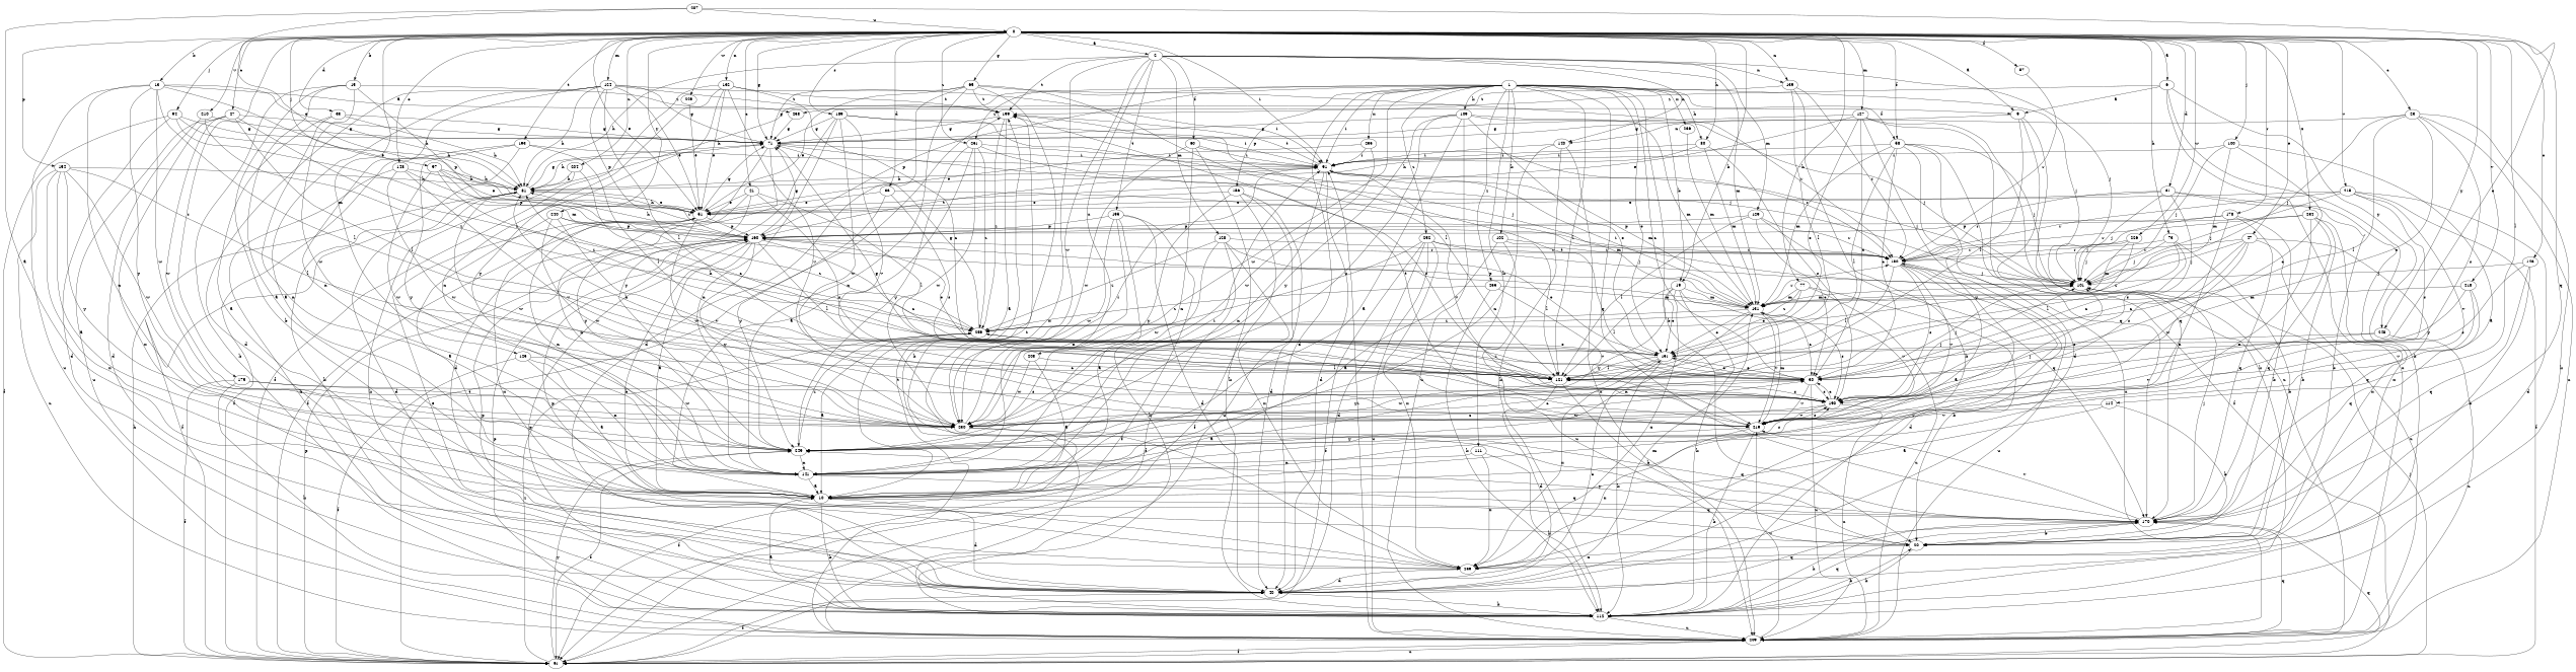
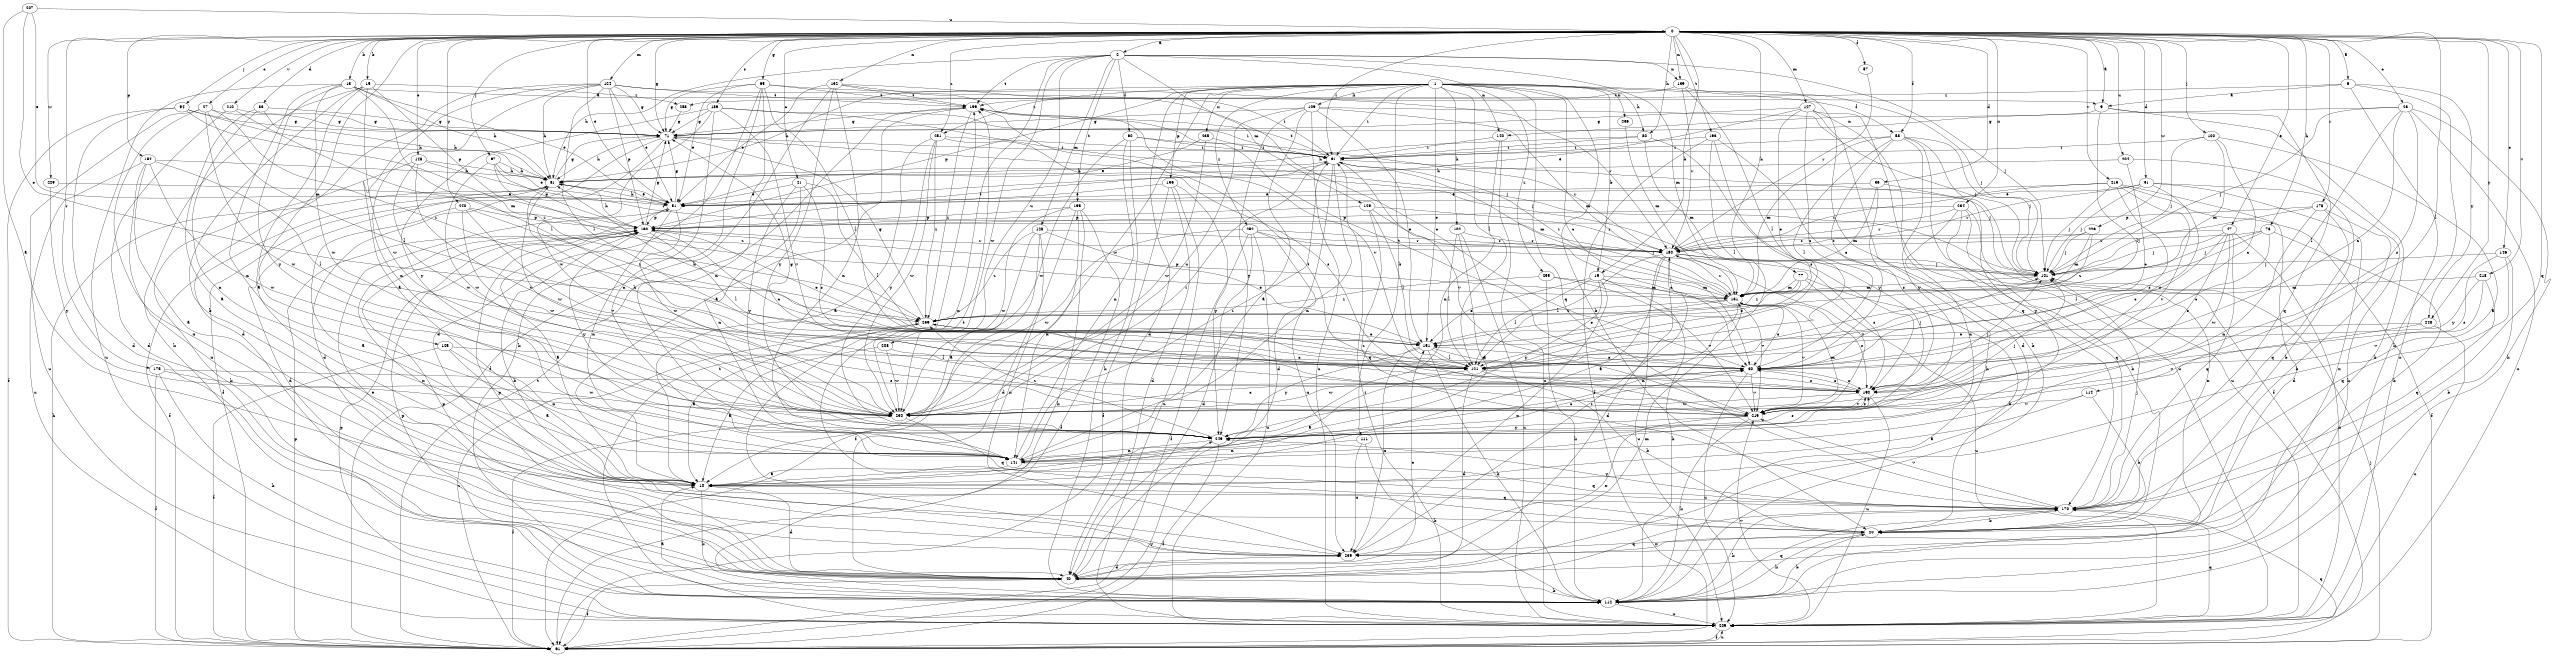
  strict digraph {
    0
    2
    6
    9
    13
    15
    19
    21
    23
    27
    31
    33
    36
    47
    51
    57
    58
    65
    71
    73
    77
    80
    91
    94
    97
    100
    114
    124
    125
    127
    132
    139
    146
    148
    154
    170
    175
    178
    189
    193
    204
    210
    215
    218
    226
    229
    234
    240
    248
    251
    81
    101
    230
    60
    128
    129
    131
    140
    195
    199
    208
    239
    112
    209
    258
    121
    141
    249
    20
    160
    10
    151
    219
    190
    30
    259
    180
    61
    40
    207
    1
    102
    109
    111
    156
    235
    236
    252
    255
    0 -> 2 [label=a]
    0 -> 6 [label=a]
    0 -> 9 [label=a]
    0 -> 13 [label=b]
    0 -> 15 [label=b]
    0 -> 19 [label=b]
    0 -> 21 [label=c]
    0 -> 23 [label=c]
    0 -> 27 [label=c]
    0 -> 31 [label=d]
    0 -> 33 [label=d]
    0 -> 36 [label=d]
    0 -> 47 [label=e]
    0 -> 51 [label=e]
    0 -> 57 [label=f]
    0 -> 58 [label=f]
    0 -> 65 [label=g]
    0 -> 71 [label=g]
    0 -> 73 [label=h]
    0 -> 77 [label=h]
    0 -> 80 [label=h]
    0 -> 91 [label=i]
    0 -> 94 [label=j]
    0 -> 97 [label=j]
    0 -> 100 [label=j]
    0 -> 114 [label=l]
    0 -> 124 [label=m]
    0 -> 125 [label=m]
    0 -> 127 [label=m]
    0 -> 132 [label=n]
    0 -> 139 [label=n]
    0 -> 146 [label=o]
    0 -> 148 [label=o]
    0 -> 154 [label=p]
    0 -> 170 [label=q]
    0 -> 175 [label=r]
    0 -> 178 [label=r]
    0 -> 189 [label=s]
    0 -> 193 [label=t]
    0 -> 204 [label=u]
    0 -> 210 [label=v]
    0 -> 215 [label=v]
    0 -> 218 [label=v]
    0 -> 226 [label=w]
    0 -> 229 [label=w]
    0 -> 234 [label=x]
    0 -> 240 [label=y]
    0 -> 248 [label=y]
    0 -> 251 [label=z]
    2 -> 139 [label=n]
    2 -> 81 [label=h]
    2 -> 101 [label=j]
    2 -> 230 [label=w]
    2 -> 60 [label=f]
    2 -> 128 [label=m]
    2 -> 129 [label=m]
    2 -> 131 [label=m]
    2 -> 140 [label=n]
    2 -> 195 [label=t]
    2 -> 199 [label=t]
    2 -> 208 [label=u]
    2 -> 239 [label=x]
    6 -> 9 [label=a]
    6 -> 248 [label=y]
    6 -> 112 [label=k]
    6 -> 209 [label=u]
    6 -> 258 [label=z]
    9 -> 170 [label=q]
    9 -> 140 [label=n]
    9 -> 112 [label=k]
    9 -> 121 [label=l]
    13 -> 9 [label=a]
    13 -> 51 [label=e]
    13 -> 81 [label=h]
    13 -> 230 [label=w]
    13 -> 209 [label=u]
    13 -> 121 [label=l]
    13 -> 141 [label=n]
    13 -> 249 [label=y]
    15 -> 230 [label=w]
    15 -> 112 [label=k]
    15 -> 258 [label=z]
    15 -> 20 [label=b]
    15 -> 160 [label=p]
    15 -> 10 [label=a]
    19 -> 131 [label=m]
    19 -> 239 [label=x]
    19 -> 112 [label=k]
    19 -> 121 [label=l]
    19 -> 249 [label=y]
    19 -> 151 [label=o]
    19 -> 219 [label=v]
    21 -> 51 [label=e]
    21 -> 121 [label=l]
    21 -> 141 [label=n]
    21 -> 249 [label=y]
    21 -> 190 [label=s]
    23 -> 71 [label=g]
    23 -> 101 [label=j]
    23 -> 112 [label=k]
    23 -> 209 [label=u]
    23 -> 121 [label=l]
    23 -> 190 [label=s]
    23 -> 30 [label=c]
    27 -> 71 [label=g]
    27 -> 230 [label=w]
    27 -> 239 [label=x]
    27 -> 209 [label=u]
    27 -> 121 [label=l]
    27 -> 259 [label=z]
    31 -> 51 [label=e]
    31 -> 101 [label=j]
    31 -> 239 [label=x]
    31 -> 20 [label=b]
    31 -> 190 [label=s]
    31 -> 180 [label=r]
    33 -> 71 [label=g]
    33 -> 81 [label=h]
    33 -> 141 [label=n]
    33 -> 10 [label=a]
    36 -> 51 [label=e]
    36 -> 131 [label=m]
    36 -> 249 [label=y]
    36 -> 190 [label=s]
    47 -> 170 [label=q]
    47 -> 101 [label=j]
    47 -> 230 [label=w]
    47 -> 209 [label=u]
    47 -> 190 [label=s]
    47 -> 30 [label=c]
    47 -> 180 [label=r]
    51 -> 71 [label=g]
    51 -> 81 [label=h]
    51 -> 230 [label=w]
    51 -> 239 [label=x]
    51 -> 141 [label=n]
    51 -> 160 [label=p]
    57 -> 180 [label=r]
    58 -> 91 [label=i]
    58 -> 101 [label=j]
    58 -> 131 [label=m]
    58 -> 209 [label=u]
    58 -> 121 [label=l]
    58 -> 249 [label=y]
    58 -> 30 [label=c]
    58 -> 61 [label=f]
    65 -> 51 [label=e]
    65 -> 71 [label=g]
    65 -> 199 [label=t]
    65 -> 112 [label=k]
    65 -> 121 [label=l]
    65 -> 141 [label=n]
    65 -> 180 [label=r]
    65 -> 40 [label=d]
    71 -> 91 [label=i]
    71 -> 81 [label=h]
    71 -> 101 [label=j]
    71 -> 61 [label=f]
    71 -> 40 [label=d]
    73 -> 101 [label=j]
    73 -> 121 [label=l]
    73 -> 20 [label=b]
    73 -> 30 [label=c]
    73 -> 180 [label=r]
    77 -> 131 [label=m]
    77 -> 209 [label=u]
    77 -> 20 [label=b]
    77 -> 151 [label=o]
    77 -> 259 [label=z]
    80 -> 91 [label=i]
    80 -> 81 [label=h]
    80 -> 131 [label=m]
    80 -> 190 [label=s]
    91 -> 81 [label=h]
    91 -> 101 [label=j]
    91 -> 131 [label=m]
    91 -> 199 [label=t]
    91 -> 141 [label=n]
    91 -> 160 [label=t]
    91 -> 219 [label=v]
    91 -> 40 [label=d]
    94 -> 71 [label=g]
    94 -> 81 [label=h]
    94 -> 131 [label=m]
    94 -> 61 [label=f]
    94 -> 40 [label=d]
    97 -> 51 [label=e]
    97 -> 81 [label=h]
    97 -> 230 [label=w]
    97 -> 160 [label=p]
    97 -> 259 [label=z]
    100 -> 91 [label=i]
    100 -> 101 [label=j]
    100 -> 131 [label=m]
    100 -> 10 [label=a]
    100 -> 30 [label=c]
    114 -> 20 [label=b]
    114 -> 10 [label=a]
    114 -> 219 [label=v]
    124 -> 51 [label=e]
    124 -> 71 [label=g]
    124 -> 91 [label=i]
    124 -> 81 [label=h]
    124 -> 199 [label=t]
    124 -> 121 [label=l]
    124 -> 141 [label=n]
    124 -> 160 [label=p]
    124 -> 10 [label=a]
    124 -> 40 [label=d]
    125 -> 141 [label=n]
    125 -> 10 [label=a]
    125 -> 30 [label=c]
    125 -> 61 [label=f]
    127 -> 51 [label=e]
    127 -> 71 [label=g]
    127 -> 170 [label=q]
    127 -> 209 [label=u]
    127 -> 151 [label=o]
    127 -> 30 [label=c]
    127 -> 40 [label=d]
    132 -> 51 [label=e]
    132 -> 199 [label=t]
    132 -> 141 [label=n]
    132 -> 249 [label=y]
    132 -> 219 [label=v]
    132 -> 30 [label=c]
    132 -> 61 [label=f]
    139 -> 199 [label=t]
    139 -> 112 [label=k]
    139 -> 121 [label=l]
    139 -> 180 [label=r]
    146 -> 170 [label=q]
    146 -> 101 [label=j]
    146 -> 20 [label=b]
    146 -> 190 [label=s]
    148 -> 81 [label=h]
    148 -> 230 [label=w]
    148 -> 112 [label=k]
    148 -> 219 [label=v]
    148 -> 180 [label=r]
    154 -> 81 [label=h]
    154 -> 230 [label=w]
    154 -> 239 [label=x]
    154 -> 209 [label=u]
    154 -> 121 [label=l]
    154 -> 10 [label=a]
    170 -> 101 [label=j]
    170 -> 112 [label=k]
    170 -> 249 [label=y]
    170 -> 20 [label=b]
    170 -> 219 [label=v]
    175 -> 230 [label=w]
    175 -> 112 [label=k]
    175 -> 190 [label=s]
    175 -> 61 [label=f]
    178 -> 170 [label=q]
    178 -> 101 [label=j]
    178 -> 141 [label=n]
    178 -> 20 [label=b]
    178 -> 160 [label=p]
    189 -> 71 [label=g]
    189 -> 91 [label=i]
    189 -> 101 [label=j]
    189 -> 230 [label=w]
    189 -> 141 [label=n]
    189 -> 249 [label=y]
    189 -> 219 [label=v]
    193 -> 91 [label=i]
    193 -> 112 [label=k]
    193 -> 121 [label=l]
    193 -> 249 [label=y]
    193 -> 61 [label=f]
    204 -> 81 [label=h]
    204 -> 112 [label=k]
    204 -> 30 [label=c]
    210 -> 71 [label=g]
    210 -> 259 [label=z]
    210 -> 40 [label=d]
    215 -> 51 [label=e]
    215 -> 101 [label=j]
    215 -> 219 [label=v]
    215 -> 190 [label=s]
    215 -> 180 [label=r]
    215 -> 61 [label=f]
    215 -> 40 [label=d]
    218 -> 170 [label=q]
    218 -> 131 [label=m]
    218 -> 121 [label=y]
    218 -> 219 [label=v]
    226 -> 101 [label=j]
    226 -> 131 [label=m]
    226 -> 259 [label=z]
    226 -> 180 [label=r]
    229 -> 51 [label=e]
-   154 -> 249 [label=y]
+   229 -> 249 [label=y]
    234 -> 170 [label=q]
    234 -> 239 [label=x]
    234 -> 141 [label=n]
    234 -> 20 [label=b]
    234 -> 160 [label=p]
    234 -> 180 [label=r]
    240 -> 230 [label=w]
    240 -> 160 [label=p]
    240 -> 10 [label=a]
    240 -> 219 [label=v]
    240 -> 259 [label=z]
    248 -> 209 [label=u]
    248 -> 151 [label=o]
    248 -> 219 [label=v]
    251 -> 91 [label=i]
    251 -> 230 [label=w]
    251 -> 249 [label=y]
    251 -> 10 [label=a]
    251 -> 190 [label=s]
    251 -> 259 [label=z]
    81 -> 51 [label=e]
    81 -> 71 [label=g]
    81 -> 230 [label=w]
    81 -> 61 [label=f]
    81 -> 40 [label=d]
    101 -> 131 [label=m]
    230 -> 91 [label=i]
    230 -> 170 [label=q]
    230 -> 101 [label=j]
    230 -> 30 [label=c]
    230 -> 61 [label=f]
    60 -> 91 [label=i]
    60 -> 230 [label=w]
    60 -> 112 [label=k]
    60 -> 141 [label=n]
    60 -> 180 [label=r]
    128 -> 239 [label=x]
    128 -> 10 [label=a]
    128 -> 151 [label=o]
    128 -> 259 [label=z]
    128 -> 180 [label=r]
    128 -> 61 [label=f]
    129 -> 170 [label=q]
    129 -> 121 [label=l]
    129 -> 160 [label=p]
    129 -> 30 [label=c]
    129 -> 180 [label=r]
    131 -> 91 [label=i]
    131 -> 141 [label=n]
    131 -> 160 [label=p]
    131 -> 151 [label=o]
    131 -> 219 [label=v]
    131 -> 190 [label=s]
    131 -> 30 [label=c]
    131 -> 259 [label=z]
    131 -> 180 [label=r]
    140 -> 91 [label=i]
-   140 -> 112 [label=k]
    140 -> 209 [label=u]
    140 -> 141 [label=n]
    195 -> 230 [label=w]
    195 -> 112 [label=k]
    195 -> 141 [label=n]
    195 -> 160 [label=p]
    195 -> 61 [label=f]
    195 -> 40 [label=d]
    199 -> 71 [label=g]
    199 -> 10 [label=a]
    199 -> 259 [label=z]
    208 -> 230 [label=w]
    208 -> 121 [label=l]
    208 -> 10 [label=a]
    239 -> 160 [label=p]
    239 -> 180 [label=r]
    239 -> 40 [label=d]
    112 -> 170 [label=q]
    112 -> 209 [label=u]
    112 -> 20 [label=b]
    112 -> 160 [label=p]
    112 -> 10 [label=a]
    209 -> 91 [label=i]
    209 -> 170 [label=q]
    209 -> 199 [label=t]
    209 -> 160 [label=p]
    209 -> 219 [label=v]
    209 -> 61 [label=f]
    258 -> 71 [label=g]
    121 -> 20 [label=b]
    121 -> 10 [label=a]
    121 -> 190 [label=s]
    121 -> 259 [label=z]
    121 -> 40 [label=d]
    141 -> 91 [label=i]
    141 -> 170 [label=q]
    141 -> 10 [label=a]
    249 -> 141 [label=n]
    249 -> 190 [label=s]
    249 -> 30 [label=c]
    249 -> 259 [label=z]
    249 -> 61 [label=f]
    20 -> 199 [label=t]
    20 -> 239 [label=x]
    20 -> 112 [label=k]
    160 -> 71 [label=g]
    160 -> 81 [label=h]
    160 -> 121 [label=l]
    160 -> 249 [label=y]
    160 -> 20 [label=b]
    160 -> 10 [label=a]
    160 -> 151 [label=o]
    160 -> 30 [label=c]
    160 -> 180 [label=r]
    10 -> 170 [label=q]
    10 -> 112 [label=k]
    10 -> 40 [label=d]
    151 -> 81 [label=h]
    151 -> 239 [label=x]
    151 -> 112 [label=k]
    151 -> 121 [label=l]
    151 -> 249 [label=y]
    151 -> 30 [label=c]
    219 -> 131 [label=m]
    219 -> 199 [label=t]
    219 -> 239 [label=x]
    219 -> 112 [label=k]
    219 -> 249 [label=y]
    219 -> 190 [label=s]
    190 -> 71 [label=g]
    190 -> 81 [label=h]
    190 -> 101 [label=j]
    190 -> 230 [label=w]
    190 -> 209 [label=u]
    190 -> 219 [label=v]
    190 -> 30 [label=c]
    30 -> 101 [label=j]
    30 -> 230 [label=w]
    30 -> 199 [label=t]
    30 -> 209 [label=u]
    30 -> 151 [label=o]
    30 -> 219 [label=v]
    30 -> 190 [label=s]
    259 -> 71 [label=g]
    259 -> 10 [label=a]
    259 -> 151 [label=o]
    180 -> 101 [label=j]
    180 -> 209 [label=u]
    180 -> 121 [label=l]
    180 -> 10 [label=a]
    180 -> 219 [label=v]
    180 -> 190 [label=s]
    180 -> 40 [label=d]
    61 -> 170 [label=q]
    61 -> 81 [label=h]
    61 -> 101 [label=j]
    61 -> 199 [label=t]
    61 -> 209 [label=u]
    61 -> 249 [label=y]
    61 -> 160 [label=p]
    61 -> 259 [label=z]
    40 -> 51 [label=e]
    40 -> 170 [label=q]
    40 -> 131 [label=m]
    40 -> 112 [label=k]
    40 -> 160 [label=p]
    40 -> 151 [label=o]
    40 -> 61 [label=f]
    207 -> 0 [label=u]
    207 -> 51 [label=e]
    207 -> 10 [label=a]
    207 -> 151 [label=o]
    1 -> 19 [label=b]
    1 -> 58 [label=f]
    1 -> 80 [label=h]
    1 -> 91 [label=i]
    1 -> 170 [label=q]
    1 -> 251 [label=z]
    1 -> 81 [label=h]
    1 -> 101 [label=j]
    1 -> 230 [label=w]
    1 -> 121 [label=l]
    1 -> 20 [label=b]
    1 -> 160 [label=p]
    1 -> 151 [label=o]
    1 -> 30 [label=c]
    1 -> 40 [label=d]
    1 -> 102 [label=k]
    1 -> 109 [label=k]
    1 -> 111 [label=k]
    1 -> 156 [label=p]
    1 -> 235 [label=x]
    1 -> 236 [label=x]
    1 -> 252 [label=z]
    1 -> 255 [label=z]
    102 -> 209 [label=u]
    102 -> 121 [label=l]
    102 -> 10 [label=a]
    102 -> 180 [label=r]
    109 -> 71 [label=g]
    109 -> 101 [label=j]
    109 -> 230 [label=u]
    109 -> 131 [label=m]
    109 -> 209 [label=u]
    109 -> 249 [label=y]
    109 -> 10 [label=a]
    109 -> 151 [label=o]
    111 -> 239 [label=x]
    111 -> 112 [label=k]
    111 -> 141 [label=n]
    156 -> 51 [label=e]
    156 -> 209 [label=u]
    156 -> 249 [label=y]
    156 -> 61 [label=f]
    156 -> 40 [label=d]
    235 -> 51 [label=e]
    235 -> 91 [label=i]
    235 -> 230 [label=w]
    236 -> 131 [label=m]
    252 -> 101 [label=j]
    252 -> 230 [label=w]
    252 -> 239 [label=x]
    252 -> 209 [label=u]
    252 -> 180 [label=r]
    252 -> 61 [label=f]
    252 -> 40 [label=d]
    255 -> 131 [label=m]
    255 -> 112 [label=k]
    255 -> 219 [label=v]
    255 -> 259 [label=z]
  }
